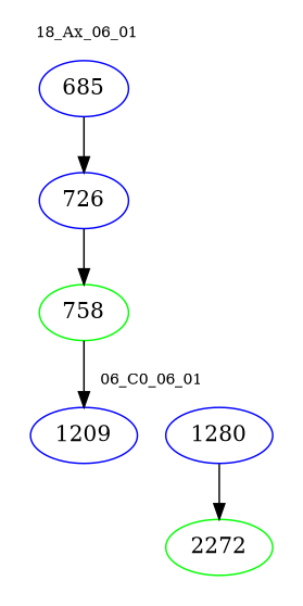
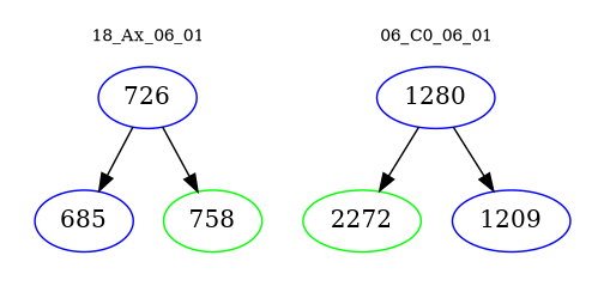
  digraph {
    node [color=blue]
    edge [color=black]
    n1 [label=726]
    n2 [label=685]
    n3 [color=green label=758]
    n4 [label=1280]
    n5 [color=green label=2272]
    n6 [label=1209]
    subgraph cluster_1 {
      color=white
      fontsize=10
      label="18_Ax_06_01"
      n1
      n2
      n3
    }
    subgraph cluster_2 {
      color=white
      fontsize=10
      label="06_C0_06_01"
      n4
      n5
      n6
    }
-   n2 -> n1
+   n1 -> n2
    n1 -> n3
    n4 -> n5
-   n3 -> n6
+   n4 -> n6
  }
